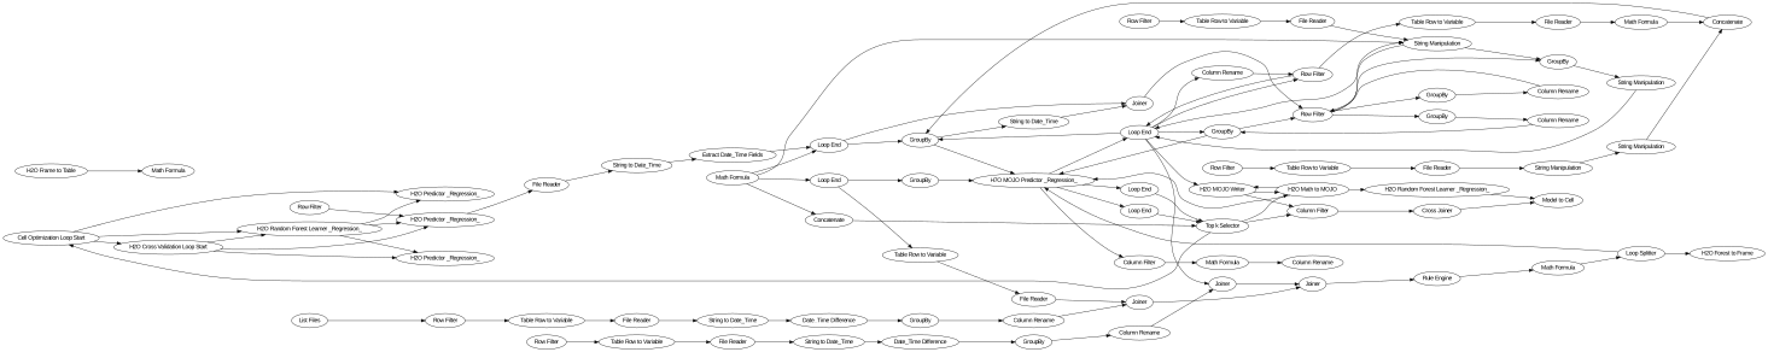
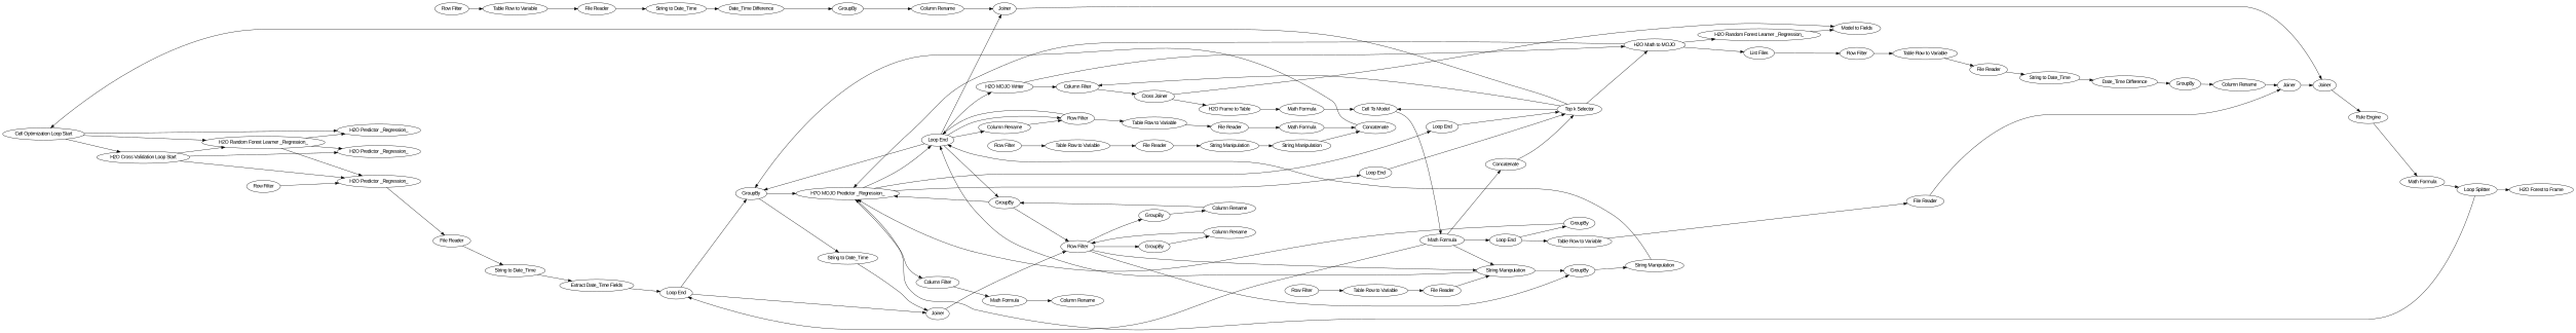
  digraph {
    fontname="Liberation Sans"
    rankdir=LR
    node [fontname="Liberation Sans"]
    edge [fontname="Liberation Sans"]
    n1 [label="Cell Optimization Loop Start"]
    n2 [label="H2O Cross Validation Loop Start"]
    n3 [label="H2O Random Forest Learner _Regression_"]
    n4 [label="H2O Predictor _Regression_"]
    n5 [label="H2O Predictor _Regression_"]
    n6 [label="H2O Predictor _Regression_"]
    n7 [label="File Reader"]
    n8 [label="Loop End"]
    n9 [label=GroupBy]
    n10 [label=GroupBy]
    n11 [label=Joiner]
    n12 [label="H2O MOJO Writer"]
    n13 [label="Column Rename"]
    n14 [label="Row Filter"]
    n15 [label="H7O MOJO Predictor _Regression_"]
    n16 [label="Row Filter"]
    n17 [label="String to Date_Time"]
    n18 [label=Joiner]
    n19 [label="H2O Math to MOJO"]
    n20 [label="Column Filter"]
    n21 [label="Table Row to Variable"]
    n22 [label="Loop End"]
    n23 [label="Column Filter"]
    n24 [label="Loop End"]
    n25 [label=GroupBy]
    n26 [label="String Manipulation"]
    n27 [label=GroupBy]
    n28 [label=GroupBy]
    n29 [label="Column Rename"]
    n30 [label="Top k Selector"]
    n31 [label="Math Formula"]
+   n32 [label="Cell To Model"]
    n33 [label=Concatenate]
    n34 [label=Joiner]
    n35 [label="Loop End"]
    n36 [label=Joiner]
    n37 [label="Rule Engine"]
    n38 [label="Math Formula"]
    n39 [label="File Reader"]
    n40 [label="String to Date_Time"]
    n41 [label="Date_Time Difference"]
    n42 [label=GroupBy]
    n43 [label="Loop Splitter"]
    n44 [label="H2O Forest to Frame"]
    n45 [label="Math Formula"]
    n46 [label="Column Rename"]
    n47 [label="String to Date_Time"]
    n48 [label="Extract Date_Time Fields"]
    n49 [label="H2O Random Forest Learner _Regression_"]
-   n50 [label="Model to Cell"]
+   n50 [label="Model to Fields"]
    n51 [label="String Manipulation"]
    n52 [label="Table Row to Variable"]
    n53 [label="File Reader"]
    n54 [label="File Reader"]
    n55 [label="Table Row to Variable"]
    n56 [label="File Reader"]
    n57 [label="String to Date_Time"]
    n58 [label="Date_Time Difference"]
    n59 [label="Cross Joiner"]
    n60 [label="H2O Frame to Table"]
    n61 [label="Math Formula"]
    n62 [label="Math Formula"]
    n63 [label="Loop End"]
    n64 [label=Concatenate]
    n65 [label=GroupBy]
    n66 [label="Table Row to Variable"]
    n67 [label="Column Rename"]
    n68 [label="Row Filter"]
    n69 [label="Table Row to Variable"]
    n70 [label="Row Filter"]
    n71 [label="Table Row to Variable"]
    n72 [label="File Reader"]
    n73 [label="String Manipulation"]
    n74 [label="List Files"]
    n75 [label="Row Filter"]
    n76 [label="Column Rename"]
    n77 [label="String Manipulation"]
    n78 [label="File Reader"]
    n79 [label=GroupBy]
    n80 [label="Column Rename"]
    n81 [label="Row Filter"]
    n82 [label="Row Filter"]
    n1 -> n2
    n1 -> n3
    n1 -> n4
    n2 -> n3
    n2 -> n5
    n2 -> n6
    n3 -> n4
    n3 -> n5
    n3 -> n6
    n6 -> n7
    n7 -> n47
    n8 -> n9
    n8 -> n10
    n8 -> n11
    n8 -> n12
    n8 -> n13
    n8 -> n14
    n9 -> n15
    n9 -> n16
    n10 -> n15
    n10 -> n17
    n11 -> n18
    n12 -> n19
    n12 -> n20
    n13 -> n14
    n14 -> n8
    n14 -> n21
    n15 -> n8
    n15 -> n22
    n15 -> n23
    n15 -> n24
    n16 -> n25
    n16 -> n26
    n16 -> n27
    n16 -> n28
    n17 -> n34
    n18 -> n37
-   n19 -> n12
+   n19 -> n74
    n19 -> n15
    n19 -> n49
    n20 -> n59
    n21 -> n78
    n22 -> n30
    n23 -> n31
    n24 -> n30
    n25 -> n29
    n26 -> n8
    n26 -> n27
    n27 -> n51
    n28 -> n67
    n29 -> n16
    n30 -> n1
    n30 -> n19
    n30 -> n20
+   n30 -> n32
    n31 -> n76
+   n32 -> n62
    n33 -> n10
    n34 -> n16
    n35 -> n10
    n35 -> n34
    n36 -> n18
    n37 -> n38
    n38 -> n43
    n39 -> n40
    n40 -> n41
    n41 -> n42
    n42 -> n46
    n43 -> n15
    n43 -> n44
    n45 -> n33
    n46 -> n11
    n47 -> n48
    n48 -> n35
    n49 -> n50
    n51 -> n8
    n52 -> n53
    n53 -> n26
    n54 -> n36
    n55 -> n56
    n56 -> n57
    n57 -> n58
    n58 -> n79
    n59 -> n50
+   n59 -> n60
    n60 -> n61
+   n61 -> n32
    n62 -> n26
    n62 -> n35
    n62 -> n63
    n62 -> n64
    n63 -> n65
    n63 -> n66
    n64 -> n30
    n65 -> n15
    n66 -> n54
    n67 -> n9
    n68 -> n69
    n69 -> n39
    n70 -> n71
    n71 -> n72
    n72 -> n73
    n73 -> n77
    n74 -> n75
    n75 -> n55
    n77 -> n33
    n78 -> n45
    n79 -> n80
    n80 -> n36
    n81 -> n52
    n82 -> n6
  }
